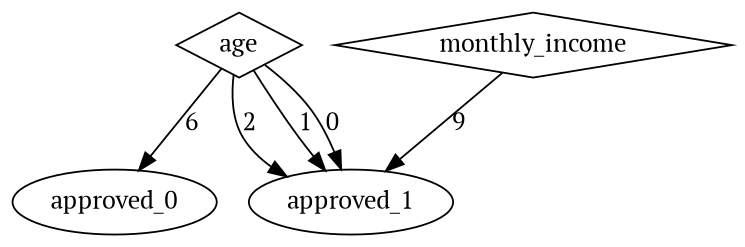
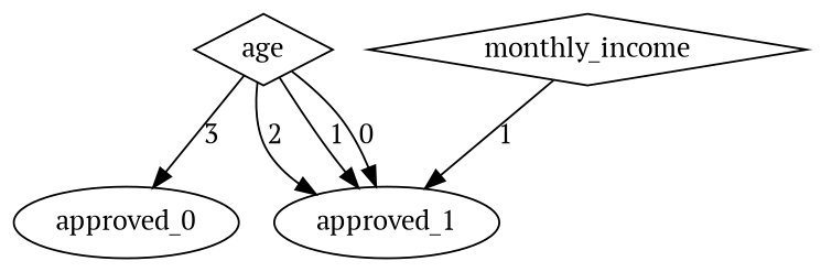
  digraph {
    fontname="PT Serif"
    node [fontname="PT Serif"]
    edge [fontname="PT Serif"]
    n1 [label=approved_0]
    n2 [label=approved_1]
    n3 [label=age shape=diamond]
    n4 [label=monthly_income shape=diamond]
-   n3 -> n1 [label=6]
+   n3 -> n1 [label=3]
    n3 -> n2 [label=2]
    n3 -> n2 [label=1]
    n3 -> n2 [label=0]
-   n4 -> n2 [label=9]
+   n4 -> n2 [label=1]
  }
